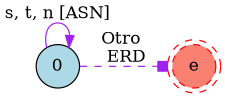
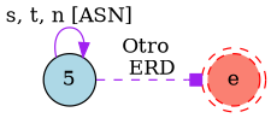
  digraph {
    rankdir=LR
    edge [color=purple]
    e [color=red shape=doublecircle style="dashed,filled" fillcolor=salmon]
-   0 [shape=circle style=filled fillcolor=lightblue]
+   0 [shape=circle style=filled fillcolor=lightblue label=5]
    0 -> e [label="Otro \n ERD" style=dashed arrowhead=box]
    0 -> 0 [label="s, t, n [ASN]" style=solid arrowhead=normal]
  }
